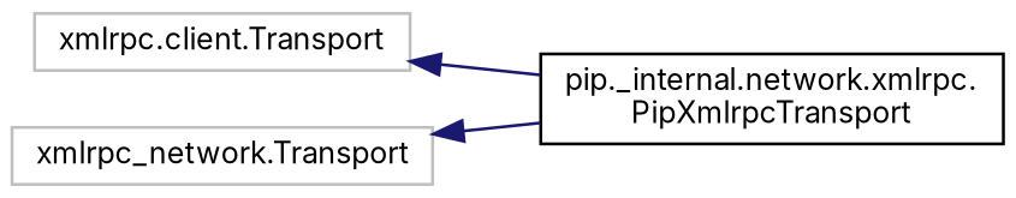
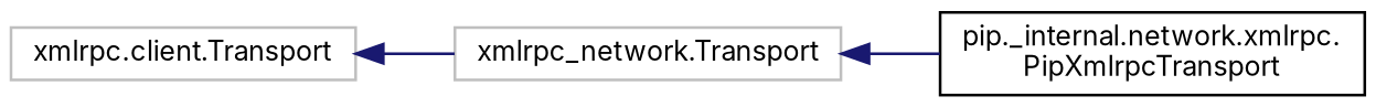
  digraph {
    fontname=Inter
    rankdir=LR
    node [color=grey75 fillcolor=white fontname=Inter fontsize=10 shape=record style=filled]
    edge [color=midnightblue dir=back fontname=Inter fontsize=10 labelfontname=Helvetica labelfontsize=10 style=solid]
    n1 [height=0.2 label="xmlrpc.client.Transport" width=0.4]
    n2 [color=black height=0.2 label="pip._internal.network.xmlrpc.\lPipXmlrpcTransport" width=0.4]
    n3 [height=0.2 label="xmlrpc_network.Transport" width=0.4]
-   n1 -> n2
+   n1 -> n3
    n3 -> n2
  }
